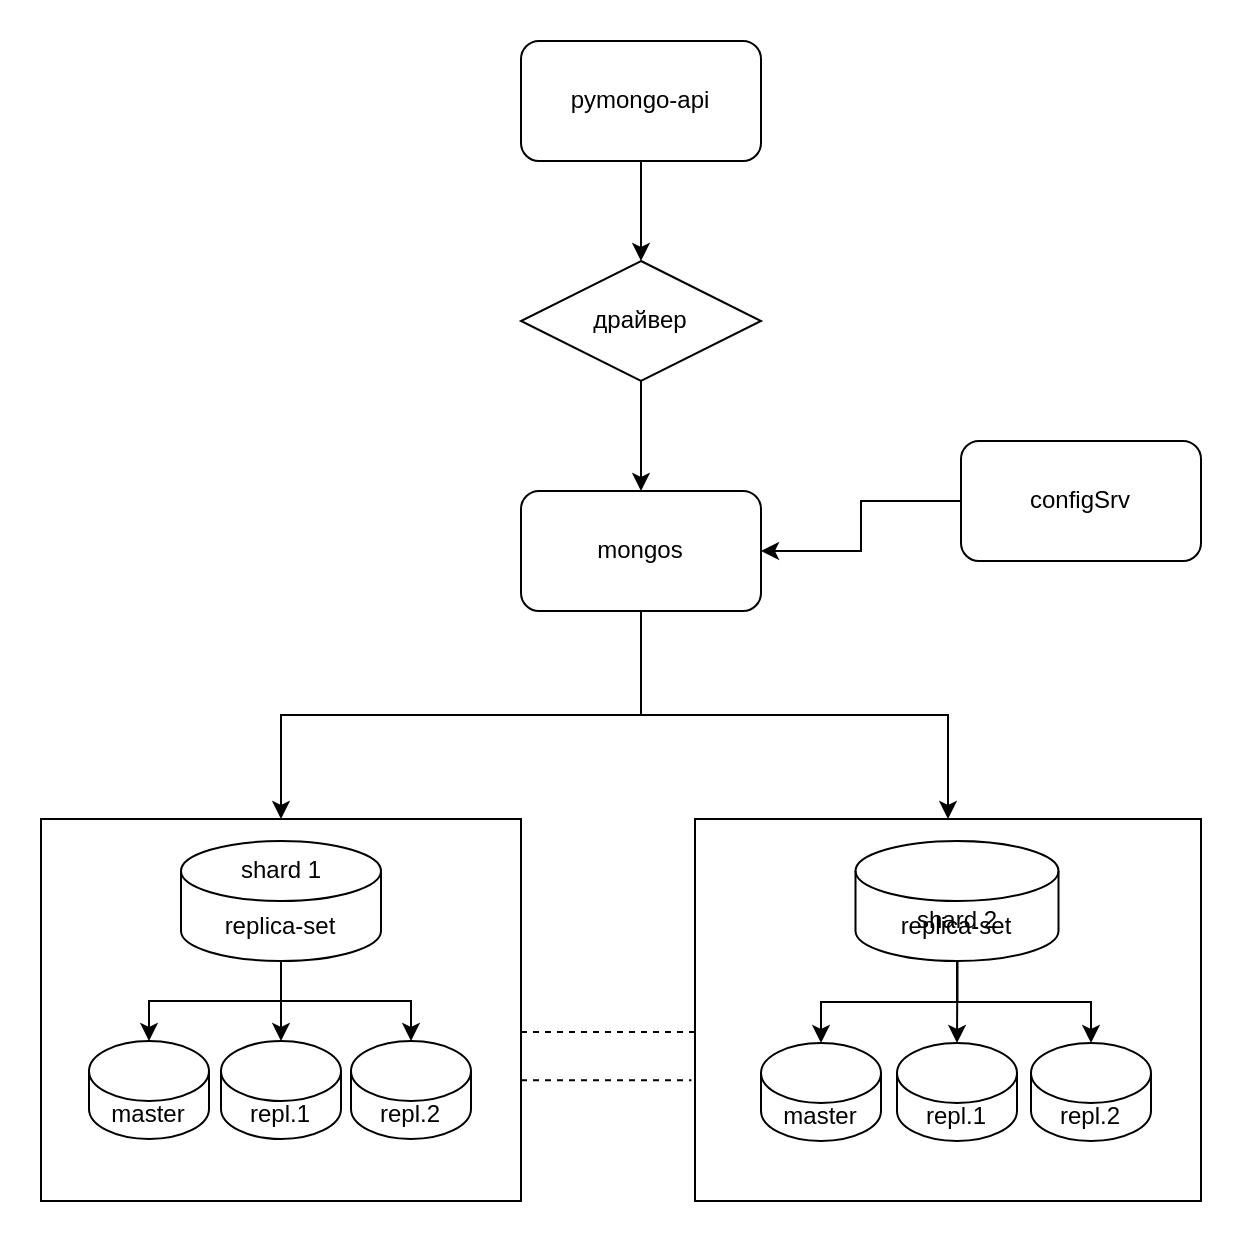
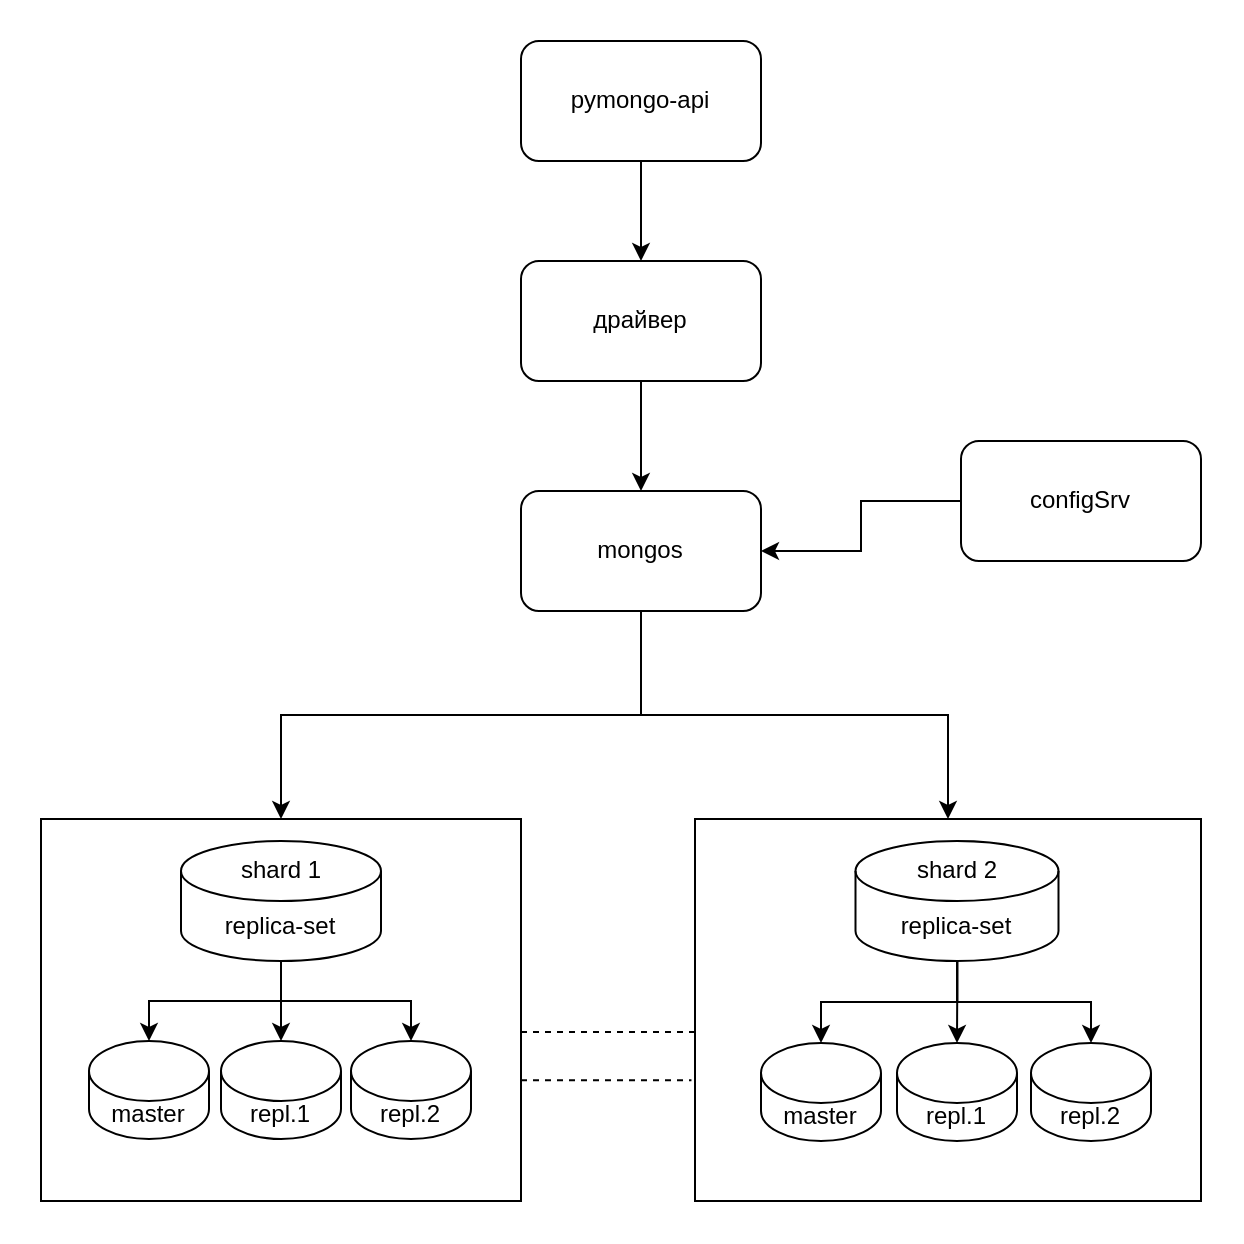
  <mxCell id="0" />
  <mxCell id="1" parent="0" />
  <mxCell id="2" style="rounded=0;orthogonalLoop=1;jettySize=auto;html=1;entryX=0;entryY=0.5;entryDx=0;entryDy=0;dashed=1;endArrow=none;endFill=0;" parent="1" edge="1"><mxGeometry relative="1" as="geometry"><mxPoint x="260" y="515.5" as="sourcePoint" /><mxPoint x="347" y="515.5" as="targetPoint" /></mxGeometry></mxCell>
  <mxCell id="3" value="" style="rounded=0;whiteSpace=wrap;html=1;" parent="1" vertex="1"><mxGeometry x="20" y="409" width="240" height="191" as="geometry" /></mxCell>
  <mxCell id="4" style="edgeStyle=orthogonalEdgeStyle;rounded=0;orthogonalLoop=1;jettySize=auto;html=1;" parent="1" source="6" target="21" edge="1"><mxGeometry relative="1" as="geometry" /></mxCell>
  <mxCell id="5" style="edgeStyle=orthogonalEdgeStyle;rounded=0;orthogonalLoop=1;jettySize=auto;html=1;" parent="1" source="6" target="22" edge="1"><mxGeometry relative="1" as="geometry" /></mxCell>
  <mxCell id="6" value="replica-set" style="shape=cylinder3;whiteSpace=wrap;html=1;boundedLbl=1;backgroundOutline=1;size=15;" parent="1" vertex="1"><mxGeometry x="90" y="420" width="100" height="60" as="geometry" /></mxCell>
  <mxCell id="7" style="edgeStyle=orthogonalEdgeStyle;rounded=0;orthogonalLoop=1;jettySize=auto;html=1;" parent="1" source="8" target="15" edge="1"><mxGeometry relative="1" as="geometry" /></mxCell>
- <mxCell id="8" value="драйвер" style="rhombus;whiteSpace=wrap;html=1;" parent="1" vertex="1"><mxGeometry x="260" y="130" width="120" height="60" as="geometry" /></mxCell>
+ <mxCell id="8" value="драйвер" style="rounded=1;whiteSpace=wrap;html=1;" parent="1" vertex="1"><mxGeometry x="260" y="130" width="120" height="60" as="geometry" /></mxCell>
  <mxCell id="9" value="shard 1" style="text;html=1;align=center;verticalAlign=middle;resizable=0;points=[];autosize=1;strokeColor=none;fillColor=none;" parent="1" vertex="1"><mxGeometry x="110" y="420" width="60" height="30" as="geometry" /></mxCell>
  <mxCell id="10" value="" style="rounded=0;whiteSpace=wrap;html=1;" parent="1" vertex="1"><mxGeometry x="347" y="409" width="253" height="191" as="geometry" /></mxCell>
  <mxCell id="11" value="replica-set" style="shape=cylinder3;whiteSpace=wrap;html=1;boundedLbl=1;backgroundOutline=1;size=15;" parent="1" vertex="1"><mxGeometry x="427.25" y="420" width="101.5" height="60" as="geometry" /></mxCell>
- <mxCell id="12" value="shard 2" style="text;html=1;align=center;verticalAlign=middle;resizable=0;points=[];autosize=1;strokeColor=none;fillColor=none;" parent="1" vertex="1"><mxGeometry x="448" y="445" width="60" height="30" as="geometry" /></mxCell>
+ <mxCell id="12" value="shard 2" style="text;html=1;align=center;verticalAlign=middle;resizable=0;points=[];autosize=1;strokeColor=none;fillColor=none;" parent="1" vertex="1"><mxGeometry x="448" y="420" width="60" height="30" as="geometry" /></mxCell>
  <mxCell id="13" style="edgeStyle=orthogonalEdgeStyle;rounded=0;orthogonalLoop=1;jettySize=auto;html=1;" parent="1" source="15" target="3" edge="1"><mxGeometry relative="1" as="geometry" /></mxCell>
  <mxCell id="14" style="edgeStyle=orthogonalEdgeStyle;rounded=0;orthogonalLoop=1;jettySize=auto;html=1;entryX=0.5;entryY=0;entryDx=0;entryDy=0;" parent="1" source="15" target="10" edge="1"><mxGeometry relative="1" as="geometry" /></mxCell>
  <mxCell id="15" value="mongos" style="rounded=1;whiteSpace=wrap;html=1;" parent="1" vertex="1"><mxGeometry x="260" y="245" width="120" height="60" as="geometry" /></mxCell>
  <mxCell id="16" style="edgeStyle=orthogonalEdgeStyle;rounded=0;orthogonalLoop=1;jettySize=auto;html=1;" parent="1" source="17" target="15" edge="1"><mxGeometry relative="1" as="geometry" /></mxCell>
  <mxCell id="17" value="configSrv" style="rounded=1;whiteSpace=wrap;html=1;" parent="1" vertex="1"><mxGeometry x="480" y="220" width="120" height="60" as="geometry" /></mxCell>
  <mxCell id="18" style="edgeStyle=orthogonalEdgeStyle;rounded=0;orthogonalLoop=1;jettySize=auto;html=1;entryX=-0.007;entryY=0.626;entryDx=0;entryDy=0;entryPerimeter=0;exitX=1;exitY=0.626;exitDx=0;exitDy=0;exitPerimeter=0;endArrow=none;endFill=0;dashed=1;" parent="1" edge="1"><mxGeometry relative="1" as="geometry"><mxPoint x="260" y="539.566" as="sourcePoint" /><mxPoint x="345.229" y="539.566" as="targetPoint" /></mxGeometry></mxCell>
  <mxCell id="19" style="edgeStyle=orthogonalEdgeStyle;rounded=0;orthogonalLoop=1;jettySize=auto;html=1;entryX=0.5;entryY=0;entryDx=0;entryDy=0;" parent="1" source="20" target="8" edge="1"><mxGeometry relative="1" as="geometry" /></mxCell>
  <mxCell id="20" value="pymongo-api" style="rounded=1;whiteSpace=wrap;html=1;" parent="1" vertex="1"><mxGeometry x="260" y="20" width="120" height="60" as="geometry" /></mxCell>
  <mxCell id="21" value="master" style="shape=cylinder3;whiteSpace=wrap;html=1;boundedLbl=1;backgroundOutline=1;size=15;" parent="1" vertex="1"><mxGeometry x="44" y="520" width="60" height="49" as="geometry" /></mxCell>
  <mxCell id="22" value="repl.1" style="shape=cylinder3;whiteSpace=wrap;html=1;boundedLbl=1;backgroundOutline=1;size=15;" parent="1" vertex="1"><mxGeometry x="110" y="520" width="60" height="49" as="geometry" /></mxCell>
  <mxCell id="23" value="master" style="shape=cylinder3;whiteSpace=wrap;html=1;boundedLbl=1;backgroundOutline=1;size=15;" parent="1" vertex="1"><mxGeometry x="380" y="521" width="60" height="49" as="geometry" /></mxCell>
  <mxCell id="24" value="repl.2" style="shape=cylinder3;whiteSpace=wrap;html=1;boundedLbl=1;backgroundOutline=1;size=15;" parent="1" vertex="1"><mxGeometry x="175" y="520" width="60" height="49" as="geometry" /></mxCell>
  <mxCell id="25" value="repl.1" style="shape=cylinder3;whiteSpace=wrap;html=1;boundedLbl=1;backgroundOutline=1;size=15;" parent="1" vertex="1"><mxGeometry x="448" y="521" width="60" height="49" as="geometry" /></mxCell>
  <mxCell id="26" value="repl.2" style="shape=cylinder3;whiteSpace=wrap;html=1;boundedLbl=1;backgroundOutline=1;size=15;" parent="1" vertex="1"><mxGeometry x="515" y="521" width="60" height="49" as="geometry" /></mxCell>
  <mxCell id="27" style="edgeStyle=orthogonalEdgeStyle;rounded=0;orthogonalLoop=1;jettySize=auto;html=1;entryX=0.5;entryY=0;entryDx=0;entryDy=0;entryPerimeter=0;" parent="1" source="6" target="24" edge="1"><mxGeometry relative="1" as="geometry" /></mxCell>
  <mxCell id="28" style="edgeStyle=orthogonalEdgeStyle;rounded=0;orthogonalLoop=1;jettySize=auto;html=1;entryX=0.5;entryY=0;entryDx=0;entryDy=0;entryPerimeter=0;" parent="1" source="11" target="23" edge="1"><mxGeometry relative="1" as="geometry" /></mxCell>
  <mxCell id="29" style="edgeStyle=orthogonalEdgeStyle;rounded=0;orthogonalLoop=1;jettySize=auto;html=1;entryX=0.5;entryY=0;entryDx=0;entryDy=0;entryPerimeter=0;" parent="1" source="11" target="25" edge="1"><mxGeometry relative="1" as="geometry" /></mxCell>
  <mxCell id="30" style="edgeStyle=orthogonalEdgeStyle;rounded=0;orthogonalLoop=1;jettySize=auto;html=1;entryX=0.5;entryY=0;entryDx=0;entryDy=0;entryPerimeter=0;" parent="1" source="11" target="26" edge="1"><mxGeometry relative="1" as="geometry" /></mxCell>
